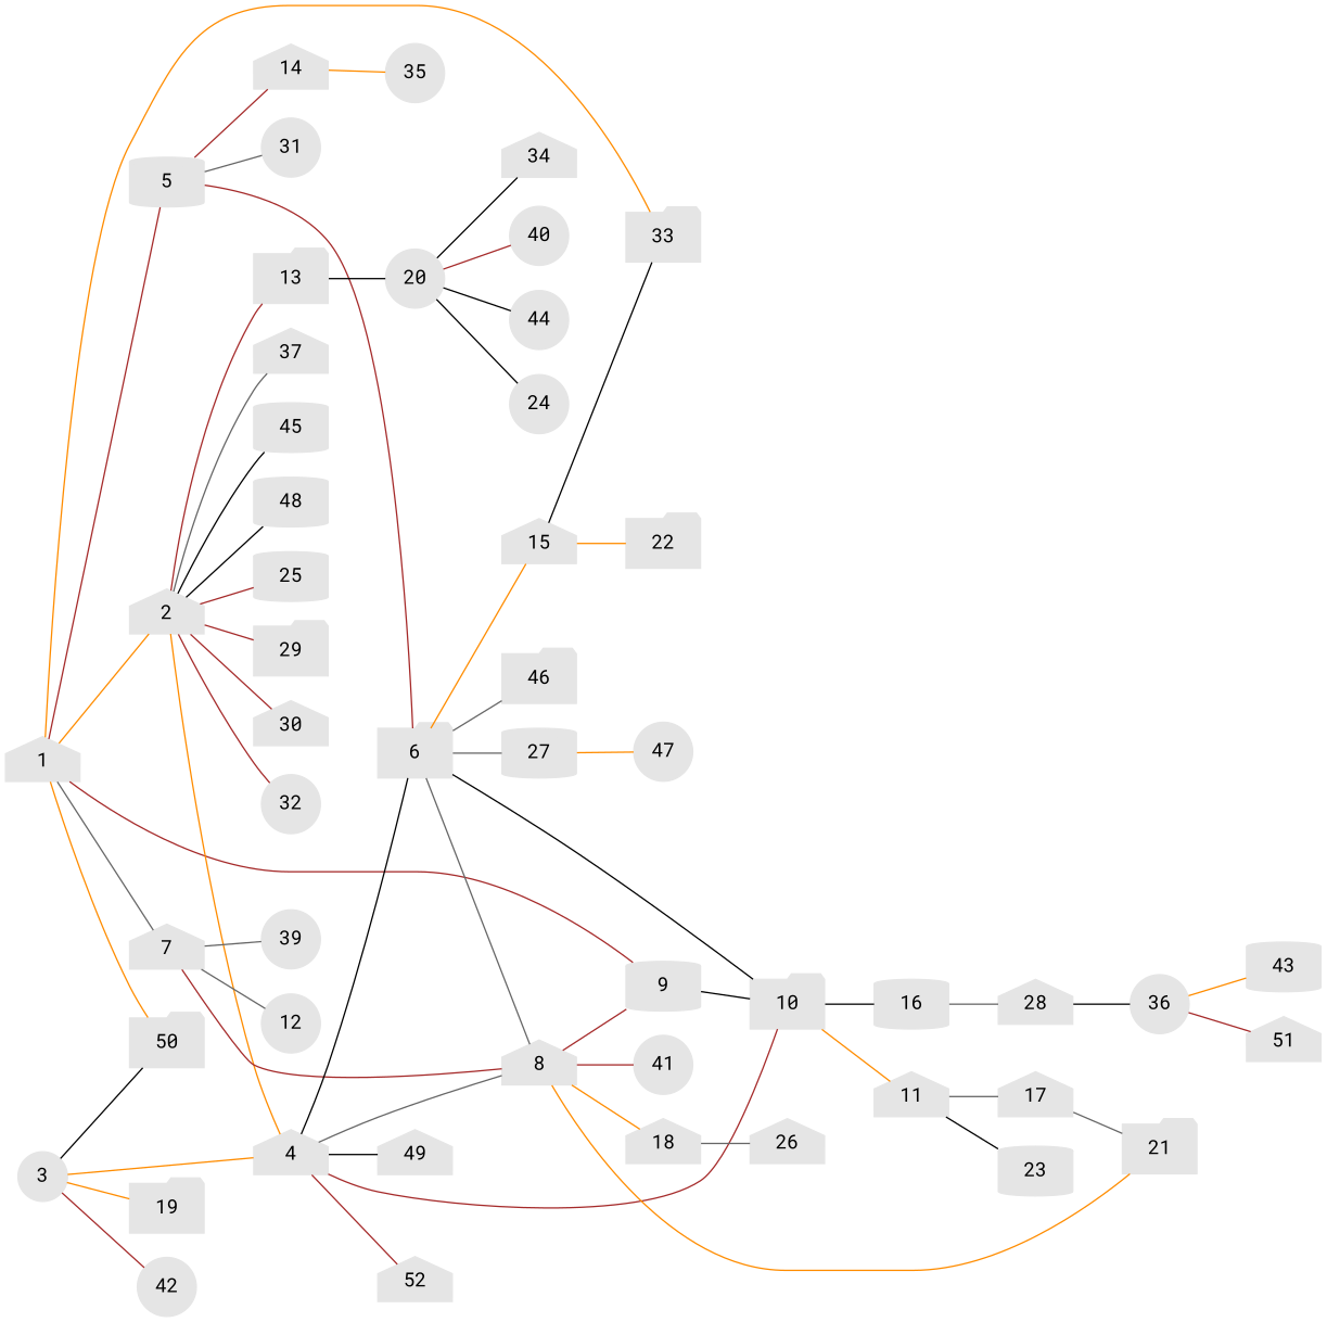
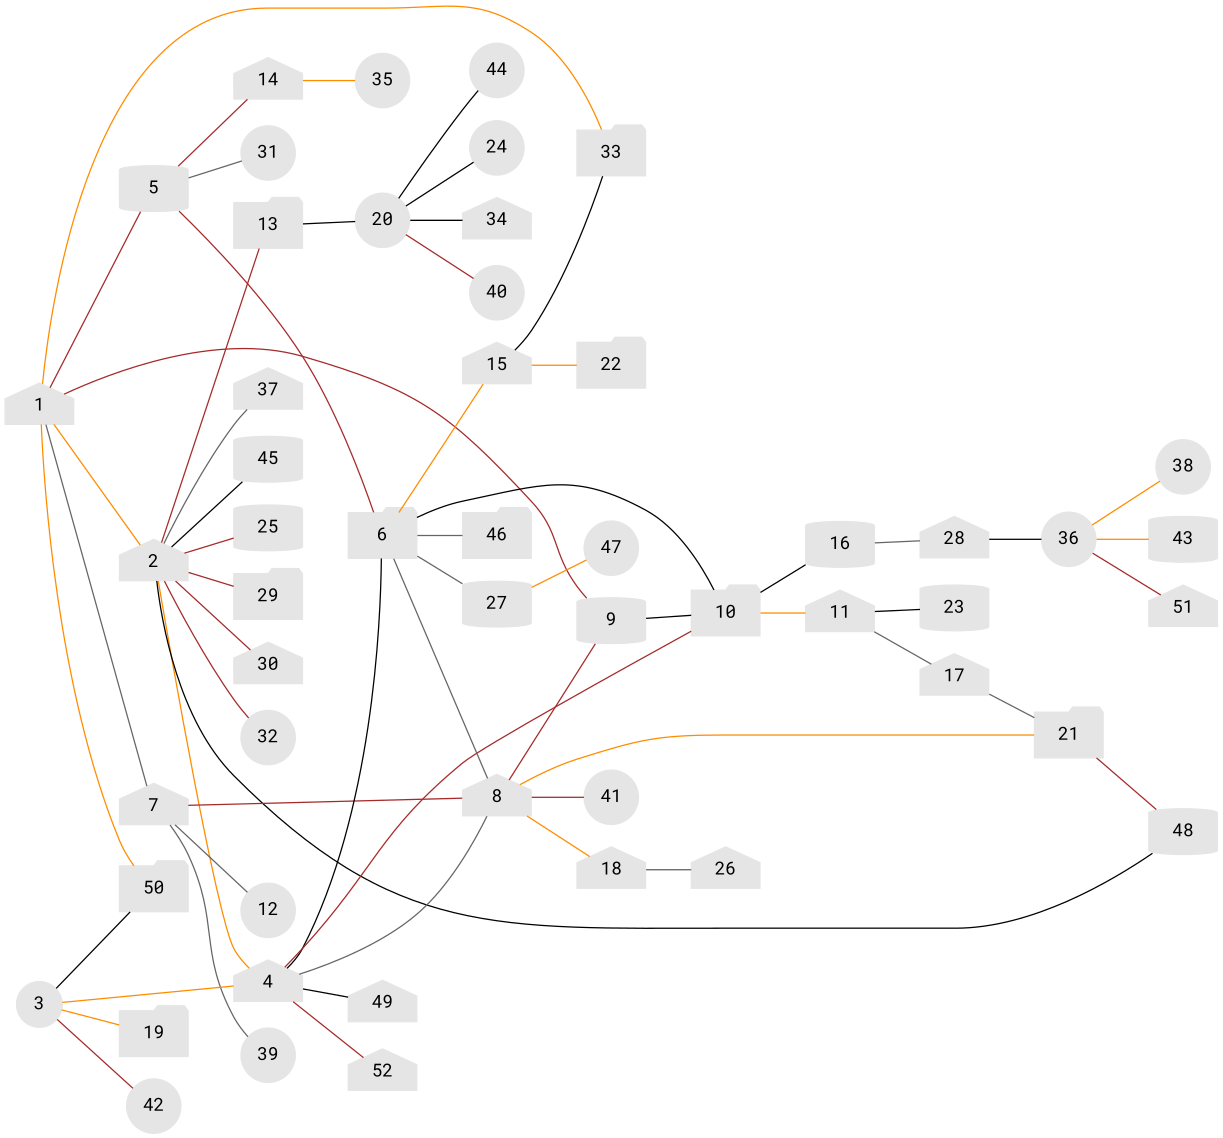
  graph {
    fontname="Roboto Mono"
    rankdir=LR
    node [color=gray90 fontname="Roboto Mono" shape=house style=filled]
    edge [color=brown fontname="Roboto Mono"]
    1
    2
    5 [shape=cylinder]
    7
    9 [shape=cylinder]
    33 [shape=folder]
    50 [shape=folder]
    4
    13 [shape=folder]
    25 [shape=cylinder]
    29 [shape=folder]
    30
    32 [shape=circle]
    37
    45 [shape=cylinder]
    48 [shape=cylinder]
    6 [shape=folder]
    14
    31 [shape=circle]
    8
    12 [shape=circle]
    39 [shape=circle]
    10 [shape=folder]
    49
    52
    20 [shape=circle]
    3 [shape=circle]
    19 [shape=folder]
    42 [shape=circle]
    11
    17
    23 [shape=cylinder]
    15
    27 [shape=cylinder]
    46 [shape=folder]
    18
    21 [shape=folder]
    41 [shape=circle]
    16 [shape=cylinder]
    35 [shape=circle]
    22 [shape=folder]
    47 [shape=circle]
    26
    28
    24 [shape=circle]
    34
    40 [shape=circle]
    44 [shape=circle]
    36 [shape=circle]
+   38 [shape=circle]
    43 [shape=cylinder]
    51
    1 -- 2 [color=darkorange]
    1 -- 5
    1 -- 7 [color=gray40]
    1 -- 9
    1 -- 33 [color=darkorange]
    1 -- 50 [color=darkorange]
    2 -- 4 [color=darkorange]
    2 -- 13
    2 -- 25
    2 -- 29
    2 -- 30
    2 -- 32
    2 -- 37 [color=gray40]
    2 -- 45 [color=black]
    2 -- 48 [color=black]
    5 -- 6
    5 -- 14
    5 -- 31 [color=gray40]
    7 -- 8
    7 -- 12 [color=gray40]
    7 -- 39 [color=gray40]
    9 -- 10 [color=black]
    4 -- 6 [color=black]
    4 -- 8 [color=gray40]
    4 -- 10
    4 -- 49 [color=black]
    4 -- 52
    13 -- 20 [color=black]
    6 -- 8 [color=gray40]
    6 -- 10 [color=black]
    6 -- 15 [color=darkorange]
    6 -- 27 [color=gray40]
    6 -- 46 [color=gray40]
    14 -- 35 [color=darkorange]
    8 -- 9
    8 -- 18 [color=darkorange]
    8 -- 21 [color=darkorange]
    8 -- 41
    10 -- 11 [color=darkorange]
    10 -- 16 [color=black]
    20 -- 24 [color=black]
    20 -- 34 [color=black]
    20 -- 40
    20 -- 44 [color=black]
    3 -- 50 [color=black]
    3 -- 4 [color=darkorange]
    3 -- 19 [color=darkorange]
    3 -- 42
    11 -- 17 [color=gray40]
    11 -- 23 [color=black]
    17 -- 21 [color=gray40]
    15 -- 33 [color=black]
    15 -- 22 [color=darkorange]
    27 -- 47 [color=darkorange]
    18 -- 26 [color=gray40]
+   21 -- 48
    16 -- 28 [color=gray40]
    28 -- 36 [color=black]
+   36 -- 38 [color=darkorange]
    36 -- 43 [color=darkorange]
    36 -- 51
  }
